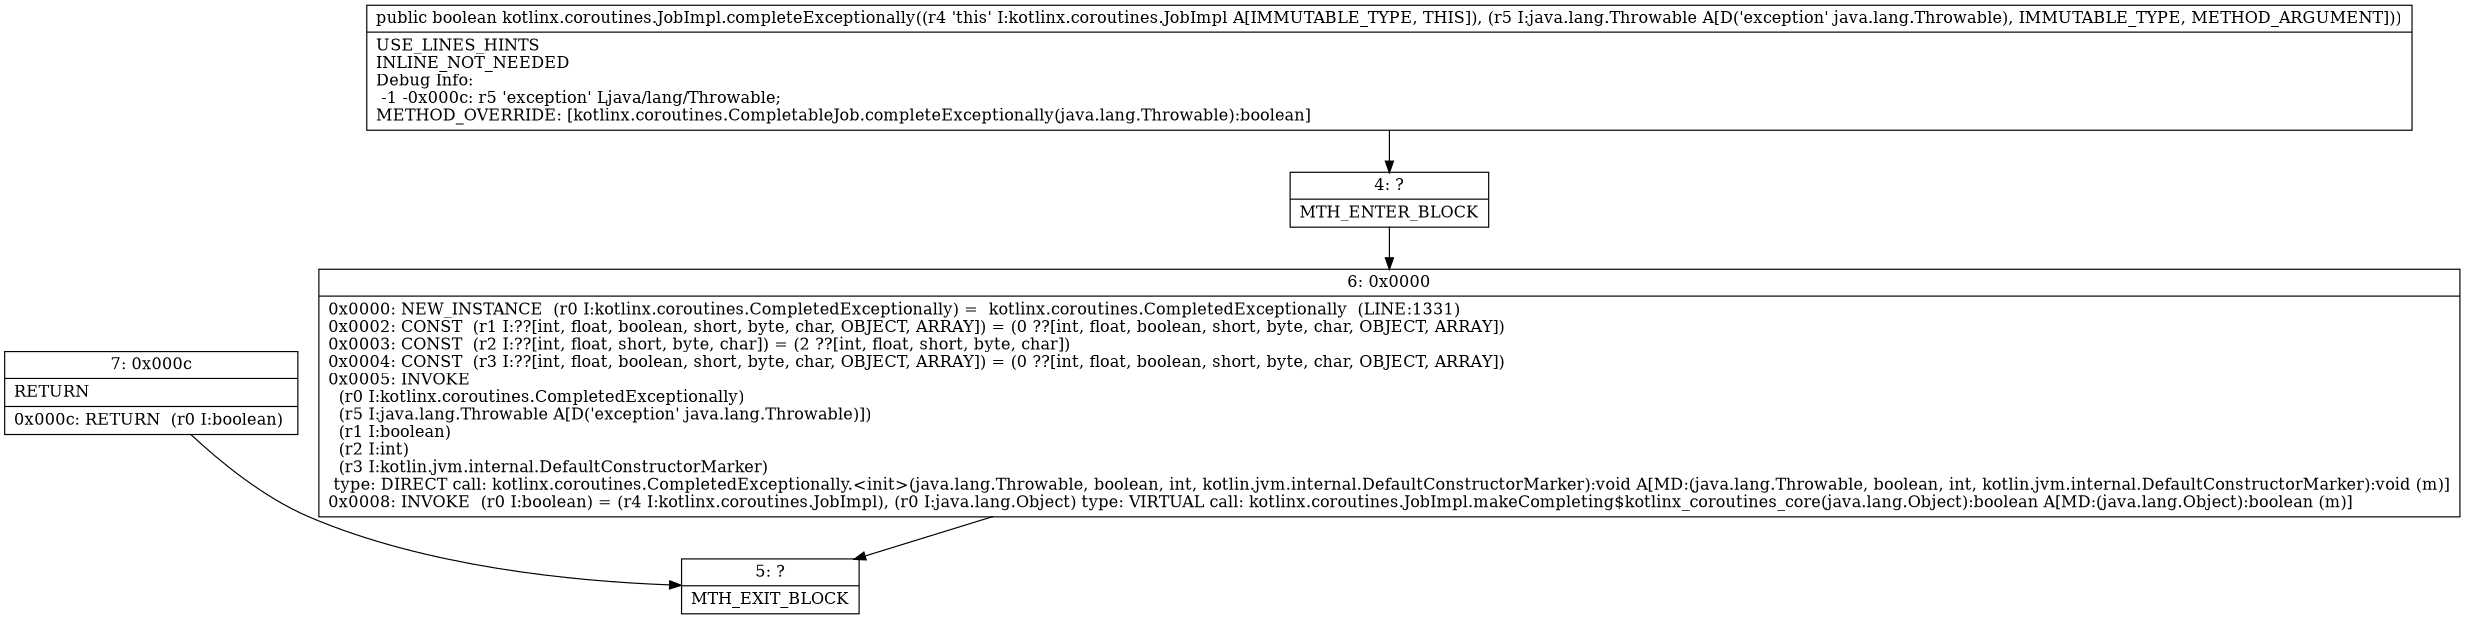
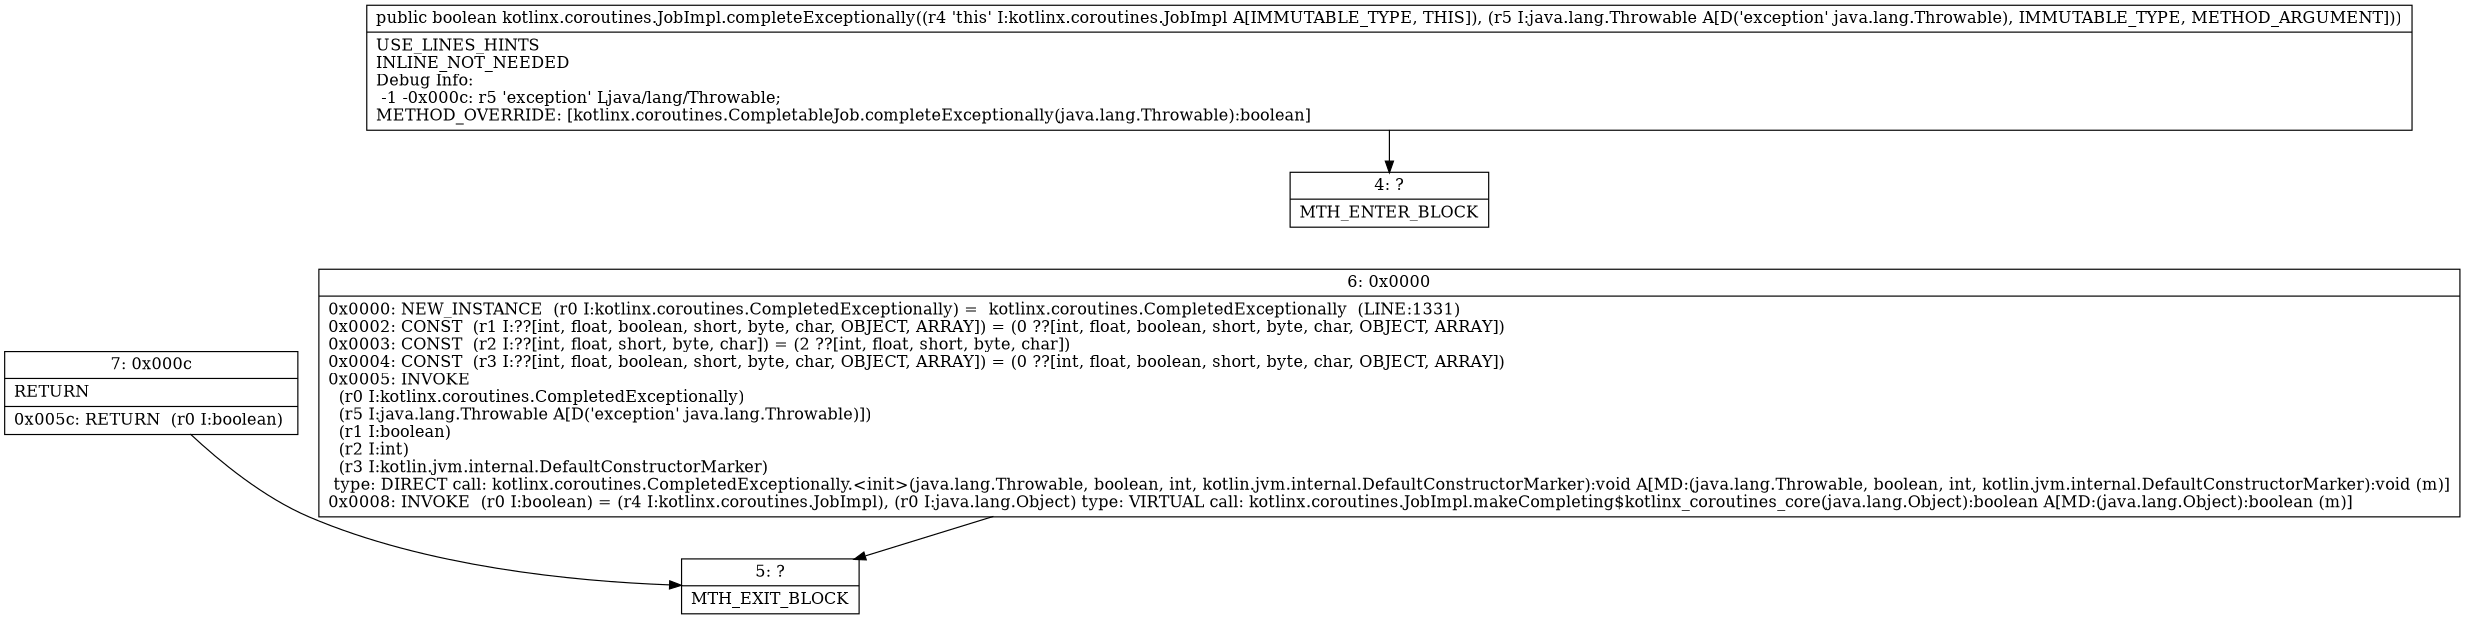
  digraph {
    node [shape=record]
    n1 [label="{4\:\ ?|MTH_ENTER_BLOCK\l}"]
    n2 [label="{6\:\ 0x0000|0x0000: NEW_INSTANCE  (r0 I:kotlinx.coroutines.CompletedExceptionally) =  kotlinx.coroutines.CompletedExceptionally  (LINE:1331)\l0x0002: CONST  (r1 I:??[int, float, boolean, short, byte, char, OBJECT, ARRAY]) = (0 ??[int, float, boolean, short, byte, char, OBJECT, ARRAY]) \l0x0003: CONST  (r2 I:??[int, float, short, byte, char]) = (2 ??[int, float, short, byte, char]) \l0x0004: CONST  (r3 I:??[int, float, boolean, short, byte, char, OBJECT, ARRAY]) = (0 ??[int, float, boolean, short, byte, char, OBJECT, ARRAY]) \l0x0005: INVOKE  \l  (r0 I:kotlinx.coroutines.CompletedExceptionally)\l  (r5 I:java.lang.Throwable A[D('exception' java.lang.Throwable)])\l  (r1 I:boolean)\l  (r2 I:int)\l  (r3 I:kotlin.jvm.internal.DefaultConstructorMarker)\l type: DIRECT call: kotlinx.coroutines.CompletedExceptionally.\<init\>(java.lang.Throwable, boolean, int, kotlin.jvm.internal.DefaultConstructorMarker):void A[MD:(java.lang.Throwable, boolean, int, kotlin.jvm.internal.DefaultConstructorMarker):void (m)]\l0x0008: INVOKE  (r0 I:boolean) = (r4 I:kotlinx.coroutines.JobImpl), (r0 I:java.lang.Object) type: VIRTUAL call: kotlinx.coroutines.JobImpl.makeCompleting$kotlinx_coroutines_core(java.lang.Object):boolean A[MD:(java.lang.Object):boolean (m)]\l}"]
    n3 [label="{5\:\ ?|MTH_EXIT_BLOCK\l}"]
-   n4 [label="{7\:\ 0x000c|RETURN\l|0x000c: RETURN  (r0 I:boolean) \l}"]
+   n4 [label="{7\:\ 0x000c|RETURN\l|0x005c: RETURN  (r0 I:boolean) \l}"]
    n5 [label="{public boolean kotlinx.coroutines.JobImpl.completeExceptionally((r4 'this' I:kotlinx.coroutines.JobImpl A[IMMUTABLE_TYPE, THIS]), (r5 I:java.lang.Throwable A[D('exception' java.lang.Throwable), IMMUTABLE_TYPE, METHOD_ARGUMENT]))  | USE_LINES_HINTS\lINLINE_NOT_NEEDED\lDebug Info:\l  \-1 \-0x000c: r5 'exception' Ljava\/lang\/Throwable;\lMETHOD_OVERRIDE: [kotlinx.coroutines.CompletableJob.completeExceptionally(java.lang.Throwable):boolean]\l}"]
-   n1 -> n2
    n2 -> n3
    n4 -> n3
    n5 -> n1
  }
